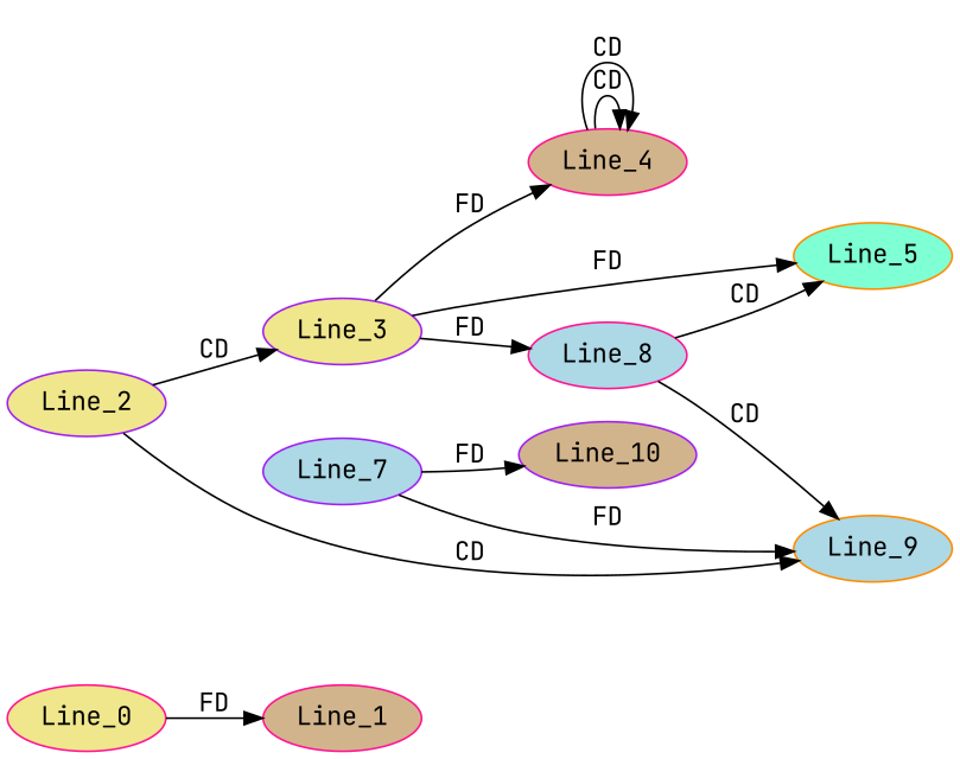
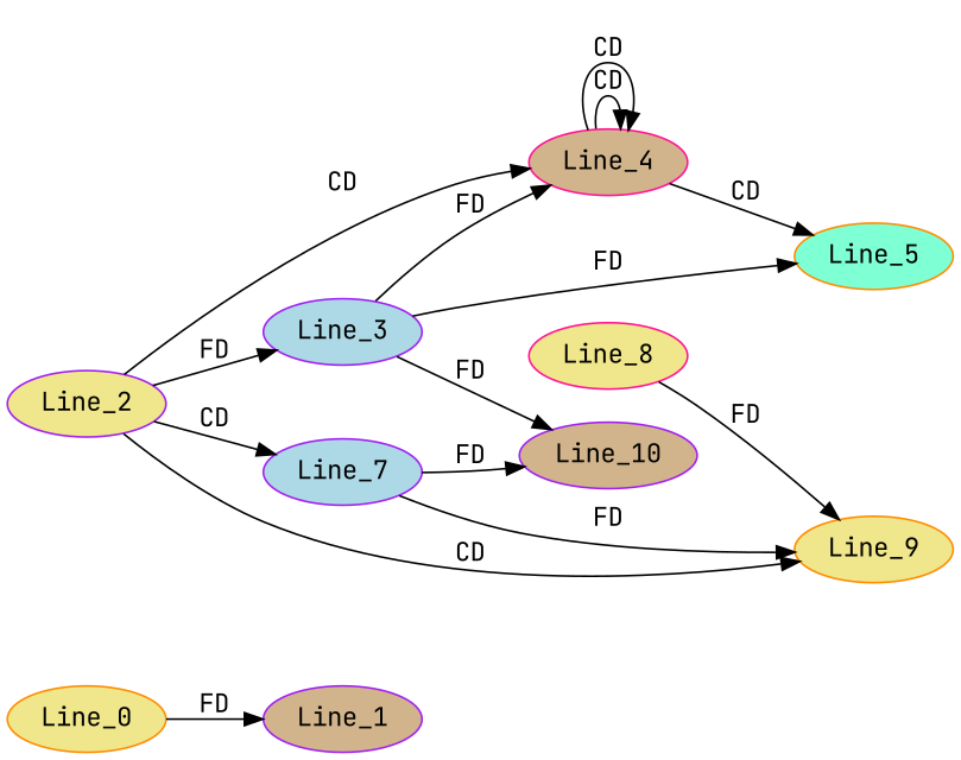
  digraph {
    fontname="JetBrains Mono"
    rankdir=LR
    node [color=deeppink fillcolor=khaki fontname="JetBrains Mono" style=filled]
    edge [fontname="JetBrains Mono"]
-   Line_0
-   Line_1 [fillcolor=tan]
+   Line_0 [color=darkorange]
+   Line_1 [color=purple fillcolor=tan]
    Line_2 [color=purple]
-   Line_3 [color=purple]
+   Line_3 [color=purple fillcolor=lightblue]
    Line_4 [fillcolor=tan]
    Line_7 [color=purple fillcolor=lightblue]
-   Line_9 [color=darkorange fillcolor=lightblue]
-   Line_8 [fillcolor=lightblue]
+   Line_9 [color=darkorange]
+   Line_8
    Line_5 [color=darkorange fillcolor=aquamarine]
    Line_10 [color=purple fillcolor=tan]
    Line_0 -> Line_1 [label=FD]
-   Line_2 -> Line_3 [label=CD]
+   Line_2 -> Line_3 [label=FD]
+   Line_2 -> Line_4 [label=CD]
+   Line_2 -> Line_7 [label=CD]
    Line_2 -> Line_9 [label=CD]
    Line_3 -> Line_4 [label=FD]
-   Line_3 -> Line_8 [label=FD]
+   Line_3 -> Line_10 [label=FD]
    Line_3 -> Line_5 [label=FD]
    Line_4 -> Line_4 [label=CD]
    Line_4 -> Line_4 [label=CD]
-   Line_8 -> Line_5 [label=CD]
+   Line_4 -> Line_5 [label=CD]
    Line_7 -> Line_9 [label=FD]
    Line_7 -> Line_10 [label=FD]
-   Line_8 -> Line_9 [label=CD]
+   Line_8 -> Line_9 [label=FD]
  }
